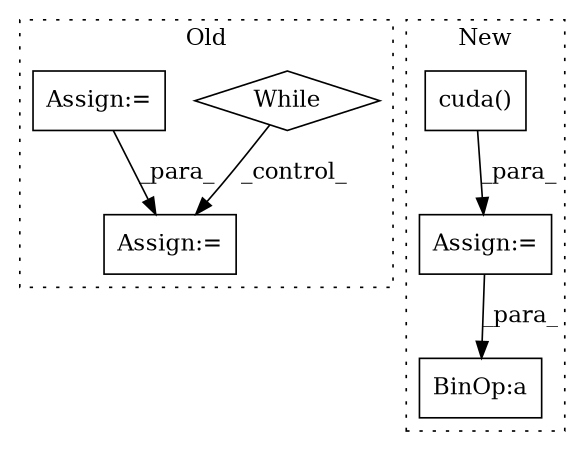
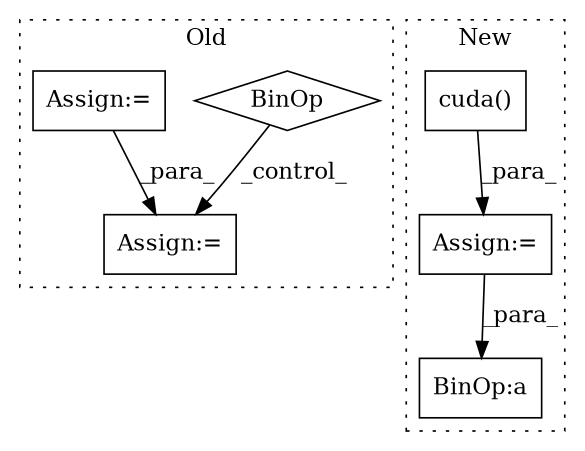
  digraph {
    node [a=68 l=3 shape=box]
-   n1 [a=52 l="6,85" label=While s="9258,9288" shape=diamond]
+   n1 [a=52 l="6,85" label=BinOp s="9258,9288" shape=diamond]
    n2 [label="Assign:=" s=9522]
    n3 [label="Assign:=" s=9240]
    n4 [a=75 l=17 label="cuda()" s=9015]
    n5 [label="Assign:=" s=9012]
    n6 [a=82 l=1 label="BinOp:a" s=9419]
    subgraph cluster_1 {
      label=Old
      style=dotted
      n1
      n2
      n3
    }
    subgraph cluster_2 {
      label=New
      style=dotted
      n4
      n5
      n6
    }
    n1 -> n2 [label=_control_]
    n3 -> n2 [label=_para_]
    n4 -> n5 [label=_para_]
    n5 -> n6 [label=_para_]
  }
